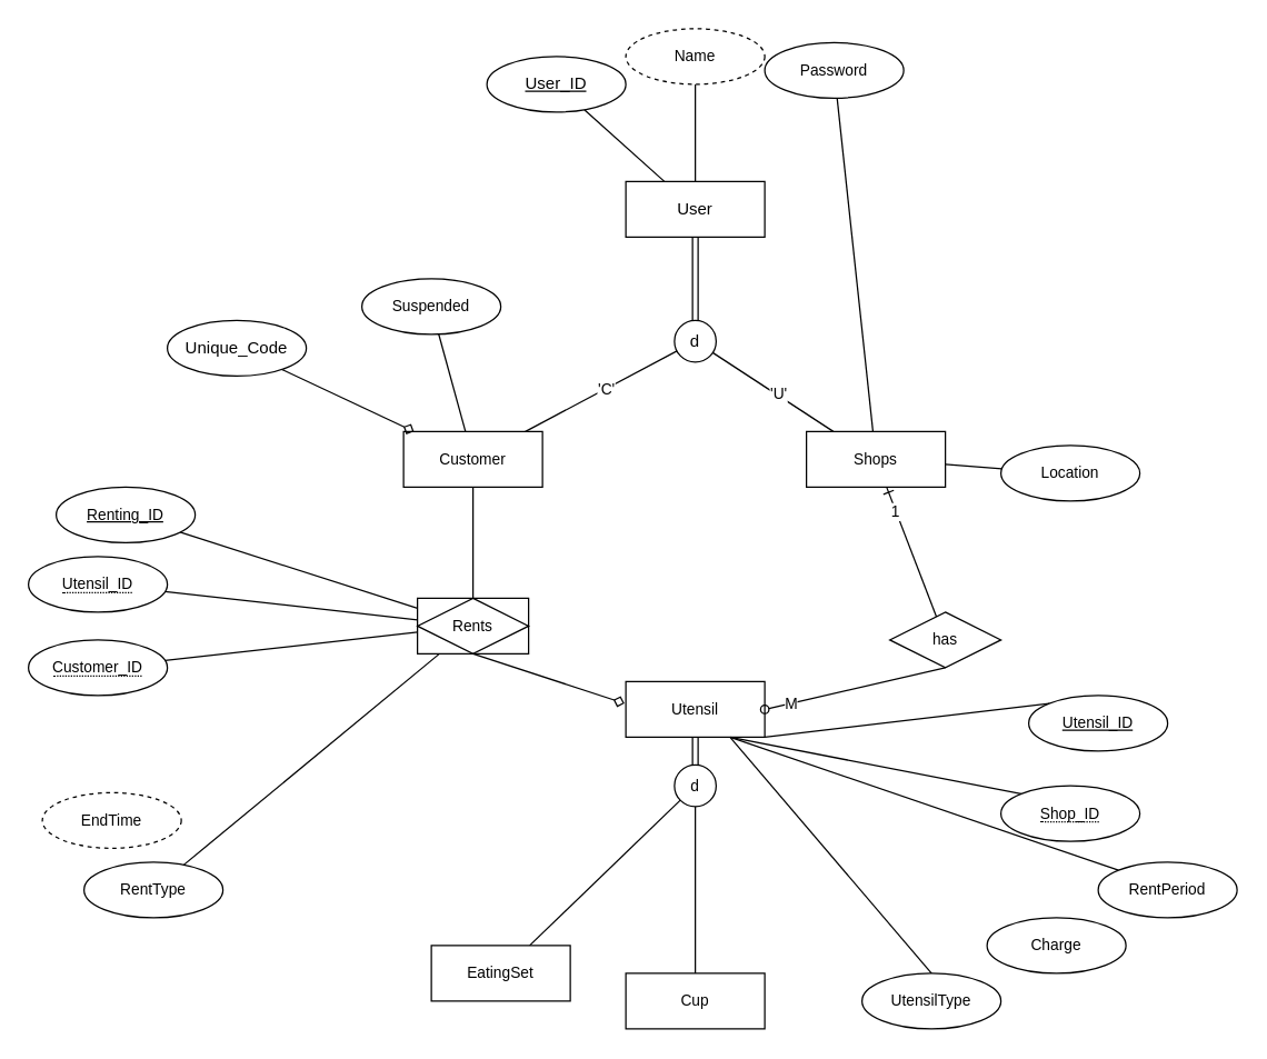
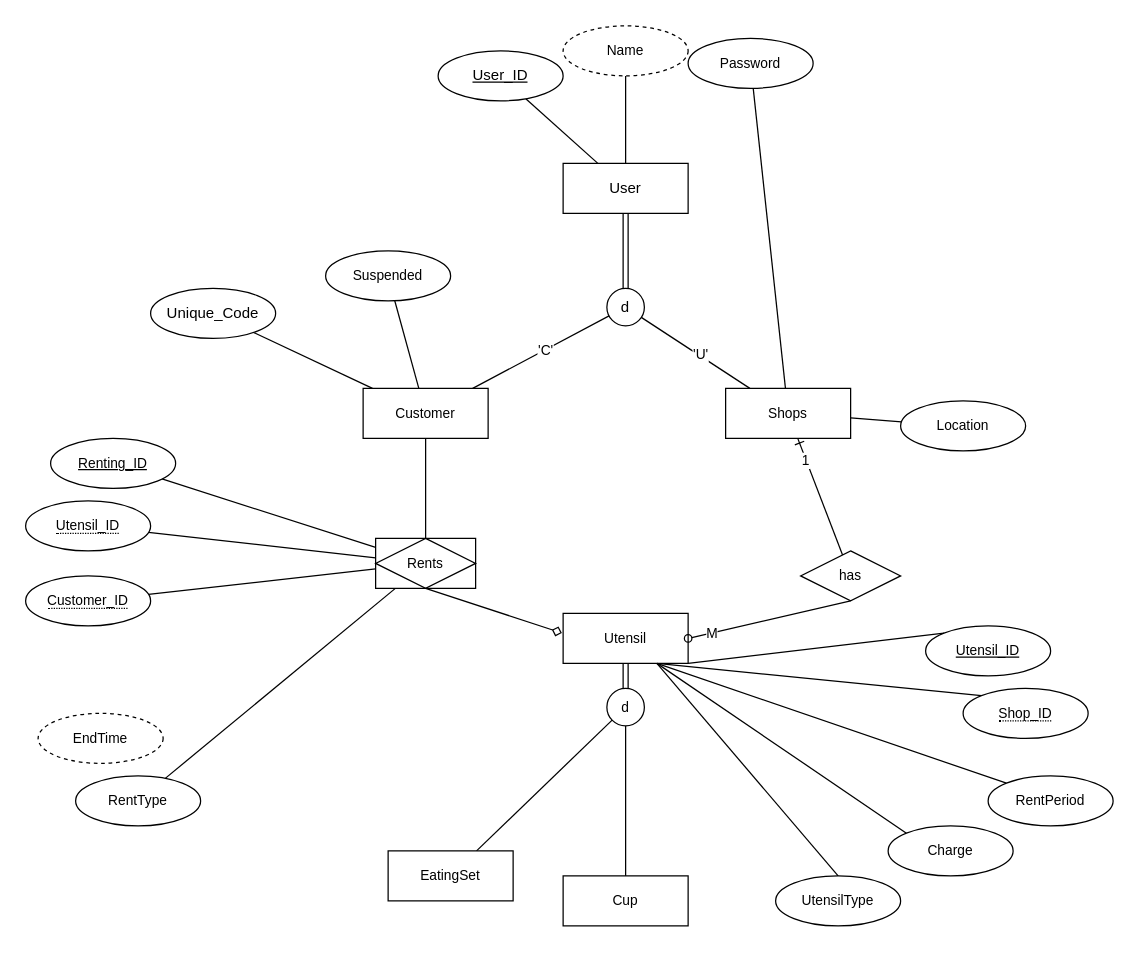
  <mxCell id="0" />
  <mxCell id="1" parent="0" />
  <mxCell id="2" value="" style="edgeStyle=none;rounded=0;orthogonalLoop=1;jettySize=auto;html=1;strokeColor=default;align=center;verticalAlign=middle;fontFamily=Helvetica;fontSize=11;fontColor=default;labelBackgroundColor=default;endArrow=none;endFill=0;shape=link;" parent="1" source="3" target="10" edge="1"><mxGeometry relative="1" as="geometry" /></mxCell>
  <mxCell id="3" value="User" style="whiteSpace=wrap;html=1;align=center;" parent="1" vertex="1"><mxGeometry x="450" y="130" width="100" height="40" as="geometry" /></mxCell>
  <mxCell id="4" value="" style="rounded=0;orthogonalLoop=1;jettySize=auto;html=1;endArrow=none;endFill=0;" parent="1" source="5" target="3" edge="1"><mxGeometry relative="1" as="geometry" /></mxCell>
  <mxCell id="5" value="&lt;u&gt;User_ID&lt;/u&gt;" style="ellipse;whiteSpace=wrap;html=1;align=center;" parent="1" vertex="1"><mxGeometry x="350" y="40" width="100" height="40" as="geometry" /></mxCell>
  <mxCell id="6" value="" style="edgeStyle=none;rounded=0;orthogonalLoop=1;jettySize=auto;html=1;strokeColor=default;align=center;verticalAlign=middle;fontFamily=Helvetica;fontSize=11;fontColor=default;labelBackgroundColor=default;endArrow=none;endFill=0;" parent="1" source="7" target="3" edge="1"><mxGeometry relative="1" as="geometry" /></mxCell>
  <mxCell id="7" value="Name" style="ellipse;whiteSpace=wrap;html=1;align=center;fontFamily=Helvetica;fontSize=11;fontColor=default;labelBackgroundColor=default;dashed=1;" parent="1" vertex="1"><mxGeometry x="450" y="20" width="100" height="40" as="geometry" /></mxCell>
  <mxCell id="8" value="" style="edgeStyle=none;rounded=0;orthogonalLoop=1;jettySize=auto;html=1;strokeColor=default;align=center;verticalAlign=middle;fontFamily=Helvetica;fontSize=11;fontColor=default;labelBackgroundColor=default;endArrow=none;endFill=0;" parent="1" source="9" target="16" edge="1"><mxGeometry relative="1" as="geometry"><mxPoint x="600" y="140" as="targetPoint" /></mxGeometry></mxCell>
  <mxCell id="9" value="Password" style="ellipse;whiteSpace=wrap;html=1;align=center;fontFamily=Helvetica;fontSize=11;fontColor=default;labelBackgroundColor=default;" parent="1" vertex="1"><mxGeometry x="550" y="30" width="100" height="40" as="geometry" /></mxCell>
  <mxCell id="10" value="d" style="ellipse;whiteSpace=wrap;html=1;" parent="1" vertex="1"><mxGeometry x="485" y="230" width="30" height="30" as="geometry" /></mxCell>
  <mxCell id="11" value="" style="edgeStyle=none;rounded=0;orthogonalLoop=1;jettySize=auto;html=1;strokeColor=default;align=center;verticalAlign=middle;fontFamily=Helvetica;fontSize=11;fontColor=default;labelBackgroundColor=default;endArrow=none;endFill=0;" parent="1" source="14" target="10" edge="1"><mxGeometry relative="1" as="geometry" /></mxCell>
  <mxCell id="12" value="'C'" style="edgeLabel;html=1;align=center;verticalAlign=middle;resizable=0;points=[];fontFamily=Helvetica;fontSize=11;fontColor=default;labelBackgroundColor=default;" parent="11" vertex="1" connectable="0"><mxGeometry x="0.072" relative="1" as="geometry"><mxPoint as="offset" /></mxGeometry></mxCell>
  <mxCell id="13" value="" style="edgeStyle=none;rounded=0;orthogonalLoop=1;jettySize=auto;html=1;strokeColor=default;align=center;verticalAlign=middle;fontFamily=Helvetica;fontSize=11;fontColor=default;labelBackgroundColor=default;endArrow=none;endFill=0;" parent="1" source="14" target="31" edge="1"><mxGeometry relative="1" as="geometry" /></mxCell>
  <mxCell id="14" value="Customer" style="whiteSpace=wrap;html=1;align=center;fontFamily=Helvetica;fontSize=11;fontColor=default;labelBackgroundColor=default;" parent="1" vertex="1"><mxGeometry x="290" y="310" width="100" height="40" as="geometry" /></mxCell>
  <mxCell id="15" value="" style="edgeStyle=none;rounded=0;orthogonalLoop=1;jettySize=auto;html=1;strokeColor=default;align=center;verticalAlign=middle;fontFamily=Helvetica;fontSize=11;fontColor=default;labelBackgroundColor=default;endArrow=none;endFill=0;" parent="1" source="16" target="10" edge="1"><mxGeometry relative="1" as="geometry" /></mxCell>
  <mxCell id="16" value="Shops" style="whiteSpace=wrap;html=1;align=center;fontFamily=Helvetica;fontSize=11;fontColor=default;labelBackgroundColor=default;" parent="1" vertex="1"><mxGeometry x="580" y="310" width="100" height="40" as="geometry" /></mxCell>
  <mxCell id="17" value="" style="edgeStyle=none;rounded=0;orthogonalLoop=1;jettySize=auto;html=1;strokeColor=default;align=center;verticalAlign=middle;fontFamily=Helvetica;fontSize=11;fontColor=default;labelBackgroundColor=default;endArrow=none;endFill=0;shape=link;" parent="1" source="19" target="20" edge="1"><mxGeometry relative="1" as="geometry" /></mxCell>
  <mxCell id="18" style="edgeStyle=none;rounded=0;orthogonalLoop=1;jettySize=auto;html=1;exitX=0.75;exitY=1;exitDx=0;exitDy=0;entryX=0;entryY=0;entryDx=0;entryDy=0;strokeColor=default;align=center;verticalAlign=middle;fontFamily=Helvetica;fontSize=11;fontColor=default;labelBackgroundColor=default;endArrow=none;endFill=0;" parent="1" source="19" target="38" edge="1"><mxGeometry relative="1" as="geometry" /></mxCell>
  <mxCell id="19" value="Utensil" style="whiteSpace=wrap;html=1;align=center;fontFamily=Helvetica;fontSize=11;fontColor=default;labelBackgroundColor=default;" parent="1" vertex="1"><mxGeometry x="450" y="490" width="100" height="40" as="geometry" /></mxCell>
  <mxCell id="20" value="d" style="ellipse;whiteSpace=wrap;html=1;fontSize=11;labelBackgroundColor=default;" parent="1" vertex="1"><mxGeometry x="485" y="550" width="30" height="30" as="geometry" /></mxCell>
  <mxCell id="21" value="" style="edgeStyle=none;rounded=0;orthogonalLoop=1;jettySize=auto;html=1;strokeColor=default;align=center;verticalAlign=middle;fontFamily=Helvetica;fontSize=11;fontColor=default;labelBackgroundColor=default;endArrow=none;endFill=0;" parent="1" source="22" target="20" edge="1"><mxGeometry relative="1" as="geometry" /></mxCell>
  <mxCell id="22" value="EatingSet" style="whiteSpace=wrap;html=1;align=center;fontFamily=Helvetica;fontSize=11;fontColor=default;labelBackgroundColor=default;" parent="1" vertex="1"><mxGeometry x="310" y="680" width="100" height="40" as="geometry" /></mxCell>
  <mxCell id="23" value="" style="edgeStyle=none;rounded=0;orthogonalLoop=1;jettySize=auto;html=1;strokeColor=default;align=center;verticalAlign=middle;fontFamily=Helvetica;fontSize=11;fontColor=default;labelBackgroundColor=default;endArrow=none;endFill=0;" parent="1" source="24" target="20" edge="1"><mxGeometry relative="1" as="geometry" /></mxCell>
  <mxCell id="24" value="Cup" style="whiteSpace=wrap;html=1;align=center;fontFamily=Helvetica;fontSize=11;fontColor=default;labelBackgroundColor=default;" parent="1" vertex="1"><mxGeometry x="450" y="700" width="100" height="40" as="geometry" /></mxCell>
  <mxCell id="25" style="edgeStyle=none;rounded=0;orthogonalLoop=1;jettySize=auto;html=1;exitX=0.5;exitY=0;exitDx=0;exitDy=0;strokeColor=default;align=center;verticalAlign=middle;fontFamily=Helvetica;fontSize=11;fontColor=default;labelBackgroundColor=default;endArrow=none;endFill=0;" parent="1" source="24" target="24" edge="1"><mxGeometry relative="1" as="geometry" /></mxCell>
  <mxCell id="26" style="edgeStyle=none;rounded=0;orthogonalLoop=1;jettySize=auto;html=1;exitX=0.5;exitY=1;exitDx=0;exitDy=0;entryX=1;entryY=0.5;entryDx=0;entryDy=0;strokeColor=default;align=center;verticalAlign=middle;fontFamily=Helvetica;fontSize=11;fontColor=default;labelBackgroundColor=default;endArrow=oval;endFill=0;" parent="1" source="30" target="19" edge="1"><mxGeometry relative="1" as="geometry" /></mxCell>
  <mxCell id="27" value="M" style="edgeLabel;html=1;align=center;verticalAlign=middle;resizable=0;points=[];fontFamily=Helvetica;fontSize=11;fontColor=default;labelBackgroundColor=default;" parent="26" vertex="1" connectable="0"><mxGeometry x="0.71" relative="1" as="geometry"><mxPoint as="offset" /></mxGeometry></mxCell>
  <mxCell id="28" value="" style="edgeStyle=none;rounded=0;orthogonalLoop=1;jettySize=auto;html=1;strokeColor=default;align=center;verticalAlign=middle;fontFamily=Helvetica;fontSize=11;fontColor=default;labelBackgroundColor=default;endArrow=ERone;endFill=0;" parent="1" source="30" target="16" edge="1"><mxGeometry relative="1" as="geometry" /></mxCell>
  <mxCell id="29" value="1" style="edgeLabel;html=1;align=center;verticalAlign=middle;resizable=0;points=[];fontFamily=Helvetica;fontSize=11;fontColor=default;labelBackgroundColor=default;" parent="28" vertex="1" connectable="0"><mxGeometry x="0.614" y="1" relative="1" as="geometry"><mxPoint as="offset" /></mxGeometry></mxCell>
  <mxCell id="30" value="has" style="shape=rhombus;perimeter=rhombusPerimeter;whiteSpace=wrap;html=1;align=center;fontFamily=Helvetica;fontSize=11;fontColor=default;labelBackgroundColor=default;" parent="1" vertex="1"><mxGeometry x="640" y="440" width="80" height="40" as="geometry" /></mxCell>
  <mxCell id="31" value="Rents" style="shape=associativeEntity;whiteSpace=wrap;html=1;align=center;fontFamily=Helvetica;fontSize=11;fontColor=default;labelBackgroundColor=default;" parent="1" vertex="1"><mxGeometry x="300" y="430" width="80" height="40" as="geometry" /></mxCell>
  <mxCell id="32" style="edgeStyle=none;rounded=0;orthogonalLoop=1;jettySize=auto;html=1;exitX=0.5;exitY=1;exitDx=0;exitDy=0;entryX=-0.01;entryY=0.393;entryDx=0;entryDy=0;entryPerimeter=0;strokeColor=default;align=center;verticalAlign=middle;fontFamily=Helvetica;fontSize=11;fontColor=default;labelBackgroundColor=default;endArrow=diamond;endFill=0;" parent="1" source="31" target="19" edge="1"><mxGeometry relative="1" as="geometry" /></mxCell>
  <mxCell id="33" value="EndTime" style="whiteSpace=wrap;html=1;align=center;fontFamily=Helvetica;fontSize=11;fontColor=default;labelBackgroundColor=default;shape=ellipse;perimeter=ellipsePerimeter;dashed=1;" parent="1" vertex="1"><mxGeometry x="30" y="570" width="100" height="40" as="geometry" /></mxCell>
  <mxCell id="34" value="" style="edgeStyle=none;rounded=0;orthogonalLoop=1;jettySize=auto;html=1;strokeColor=default;align=center;verticalAlign=middle;fontFamily=Helvetica;fontSize=11;fontColor=default;labelBackgroundColor=default;endArrow=none;endFill=0;" parent="1" source="35" target="31" edge="1"><mxGeometry relative="1" as="geometry" /></mxCell>
  <mxCell id="35" value="&lt;u&gt;Renting_ID&lt;/u&gt;" style="ellipse;whiteSpace=wrap;html=1;align=center;fontFamily=Helvetica;fontSize=11;fontColor=default;labelBackgroundColor=default;" parent="1" vertex="1"><mxGeometry x="40" y="350" width="100" height="40" as="geometry" /></mxCell>
  <mxCell id="36" value="&lt;u&gt;Utensil_ID&lt;/u&gt;" style="ellipse;whiteSpace=wrap;html=1;align=center;fontFamily=Helvetica;fontSize=11;fontColor=default;labelBackgroundColor=default;" parent="1" vertex="1"><mxGeometry x="740" y="500" width="100" height="40" as="geometry" /></mxCell>
  <mxCell id="37" style="edgeStyle=none;rounded=0;orthogonalLoop=1;jettySize=auto;html=1;exitX=1;exitY=1;exitDx=0;exitDy=0;entryX=0;entryY=0;entryDx=0;entryDy=0;strokeColor=default;align=center;verticalAlign=middle;fontFamily=Helvetica;fontSize=11;fontColor=default;labelBackgroundColor=default;endArrow=none;endFill=0;" parent="1" source="19" target="36" edge="1"><mxGeometry relative="1" as="geometry" /></mxCell>
- <mxCell id="38" value="&lt;span style=&quot;border-bottom: 1px dotted&quot;&gt;Shop_ID&lt;/span&gt;" style="ellipse;whiteSpace=wrap;html=1;align=center;fontFamily=Helvetica;fontSize=11;fontColor=default;labelBackgroundColor=default;" parent="1" vertex="1"><mxGeometry x="720" y="565" width="100" height="40" as="geometry" /></mxCell>
+ <mxCell id="38" value="&lt;span style=&quot;border-bottom: 1px dotted&quot;&gt;Shop_ID&lt;/span&gt;" style="ellipse;whiteSpace=wrap;html=1;align=center;fontFamily=Helvetica;fontSize=11;fontColor=default;labelBackgroundColor=default;" parent="1" vertex="1"><mxGeometry x="770" y="550" width="100" height="40" as="geometry" /></mxCell>
  <mxCell id="39" style="edgeStyle=none;rounded=0;orthogonalLoop=1;jettySize=auto;html=1;exitX=0;exitY=0;exitDx=0;exitDy=0;entryX=0.75;entryY=1;entryDx=0;entryDy=0;strokeColor=default;align=center;verticalAlign=middle;fontFamily=Helvetica;fontSize=11;fontColor=default;labelBackgroundColor=default;endArrow=none;endFill=0;" parent="1" source="40" target="19" edge="1"><mxGeometry relative="1" as="geometry" /></mxCell>
  <mxCell id="40" value="RentPeriod" style="ellipse;whiteSpace=wrap;html=1;align=center;fontFamily=Helvetica;fontSize=11;fontColor=default;labelBackgroundColor=default;" parent="1" vertex="1"><mxGeometry x="790" y="620" width="100" height="40" as="geometry" /></mxCell>
  <mxCell id="41" value="" style="edgeStyle=none;rounded=0;orthogonalLoop=1;jettySize=auto;html=1;strokeColor=default;align=center;verticalAlign=middle;fontFamily=Helvetica;fontSize=11;fontColor=default;labelBackgroundColor=default;endArrow=none;endFill=0;" parent="1" source="42" target="31" edge="1"><mxGeometry relative="1" as="geometry" /></mxCell>
  <mxCell id="42" value="&lt;span style=&quot;border-bottom: 1px dotted&quot;&gt;Utensil_ID&lt;/span&gt;" style="whiteSpace=wrap;html=1;align=center;fontFamily=Helvetica;fontSize=11;fontColor=default;labelBackgroundColor=default;shape=ellipse;margin=3;perimeter=ellipsePerimeter;" parent="1" vertex="1"><mxGeometry x="20" y="400" width="100" height="40" as="geometry" /></mxCell>
  <mxCell id="43" value="" style="edgeStyle=none;rounded=0;orthogonalLoop=1;jettySize=auto;html=1;strokeColor=default;align=center;verticalAlign=middle;fontFamily=Helvetica;fontSize=11;fontColor=default;labelBackgroundColor=default;endArrow=none;endFill=0;" parent="1" source="44" target="31" edge="1"><mxGeometry relative="1" as="geometry" /></mxCell>
  <mxCell id="44" value="&lt;span style=&quot;border-bottom: 1px dotted&quot;&gt;Customer_ID&lt;/span&gt;" style="ellipse;whiteSpace=wrap;html=1;align=center;fontFamily=Helvetica;fontSize=11;fontColor=default;labelBackgroundColor=default;" parent="1" vertex="1"><mxGeometry x="20" y="460" width="100" height="40" as="geometry" /></mxCell>
  <mxCell id="45" value="" style="edgeStyle=none;rounded=0;orthogonalLoop=1;jettySize=auto;html=1;strokeColor=default;align=center;verticalAlign=middle;fontFamily=Helvetica;fontSize=11;fontColor=default;labelBackgroundColor=default;endArrow=none;endFill=0;" parent="1" source="46" target="31" edge="1"><mxGeometry relative="1" as="geometry" /></mxCell>
  <mxCell id="46" value="RentType" style="ellipse;whiteSpace=wrap;html=1;align=center;fontFamily=Helvetica;fontSize=11;fontColor=default;labelBackgroundColor=default;" parent="1" vertex="1"><mxGeometry x="60" y="620" width="100" height="40" as="geometry" /></mxCell>
+ <mxCell id="47" style="edgeStyle=none;rounded=0;orthogonalLoop=1;jettySize=auto;html=1;exitX=0;exitY=0;exitDx=0;exitDy=0;entryX=0.75;entryY=1;entryDx=0;entryDy=0;strokeColor=default;align=center;verticalAlign=middle;fontFamily=Helvetica;fontSize=11;fontColor=default;labelBackgroundColor=default;endArrow=none;endFill=0;" parent="1" source="48" target="19" edge="1"><mxGeometry relative="1" as="geometry" /></mxCell>
  <mxCell id="48" value="Charge" style="ellipse;whiteSpace=wrap;html=1;align=center;fontFamily=Helvetica;fontSize=11;fontColor=default;labelBackgroundColor=default;" parent="1" vertex="1"><mxGeometry x="710" y="660" width="100" height="40" as="geometry" /></mxCell>
  <mxCell id="49" style="edgeStyle=none;rounded=0;orthogonalLoop=1;jettySize=auto;html=1;exitX=0.5;exitY=0;exitDx=0;exitDy=0;entryX=0.75;entryY=1;entryDx=0;entryDy=0;strokeColor=default;align=center;verticalAlign=middle;fontFamily=Helvetica;fontSize=11;fontColor=default;labelBackgroundColor=default;endArrow=none;endFill=0;" parent="1" source="50" target="19" edge="1"><mxGeometry relative="1" as="geometry" /></mxCell>
  <mxCell id="50" value="UtensilType" style="ellipse;whiteSpace=wrap;html=1;align=center;fontFamily=Helvetica;fontSize=11;fontColor=default;labelBackgroundColor=default;" parent="1" vertex="1"><mxGeometry x="620" y="700" width="100" height="40" as="geometry" /></mxCell>
  <mxCell id="51" value="" style="edgeStyle=none;rounded=0;orthogonalLoop=1;jettySize=auto;html=1;strokeColor=default;align=center;verticalAlign=middle;fontFamily=Helvetica;fontSize=11;fontColor=default;labelBackgroundColor=default;endArrow=none;endFill=0;" parent="1" source="52" target="16" edge="1"><mxGeometry relative="1" as="geometry" /></mxCell>
  <mxCell id="52" value="Location" style="ellipse;whiteSpace=wrap;html=1;align=center;fontFamily=Helvetica;fontSize=11;fontColor=default;labelBackgroundColor=default;" parent="1" vertex="1"><mxGeometry x="720" y="320" width="100" height="40" as="geometry" /></mxCell>
  <mxCell id="53" value="'U'" style="text;html=1;align=center;verticalAlign=middle;resizable=0;points=[];autosize=1;strokeColor=none;fillColor=none;fontFamily=Helvetica;fontSize=11;fontColor=default;labelBackgroundColor=default;" parent="1" vertex="1"><mxGeometry x="540" y="268" width="40" height="30" as="geometry" /></mxCell>
- <mxCell id="54" value="" style="rounded=0;orthogonalLoop=1;jettySize=auto;html=1;endArrow=diamond;endFill=0;" edge="1" parent="1" source="55" target="14"><mxGeometry relative="1" as="geometry" /></mxCell>
+ <mxCell id="54" value="" style="rounded=0;orthogonalLoop=1;jettySize=auto;html=1;endArrow=none;endFill=0;" edge="1" parent="1" source="55" target="14"><mxGeometry relative="1" as="geometry" /></mxCell>
  <mxCell id="55" value="Unique_Code" style="ellipse;whiteSpace=wrap;html=1;align=center;" vertex="1" parent="1"><mxGeometry x="120" y="230" width="100" height="40" as="geometry" /></mxCell>
  <mxCell id="56" value="" style="edgeStyle=none;rounded=0;orthogonalLoop=1;jettySize=auto;html=1;strokeColor=default;align=center;verticalAlign=middle;fontFamily=Helvetica;fontSize=11;fontColor=default;labelBackgroundColor=default;endArrow=none;endFill=0;" edge="1" parent="1" source="57" target="14"><mxGeometry relative="1" as="geometry" /></mxCell>
  <mxCell id="57" value="Suspended" style="ellipse;whiteSpace=wrap;html=1;align=center;fontFamily=Helvetica;fontSize=11;fontColor=default;labelBackgroundColor=default;" vertex="1" parent="1"><mxGeometry x="260" y="200" width="100" height="40" as="geometry" /></mxCell>
